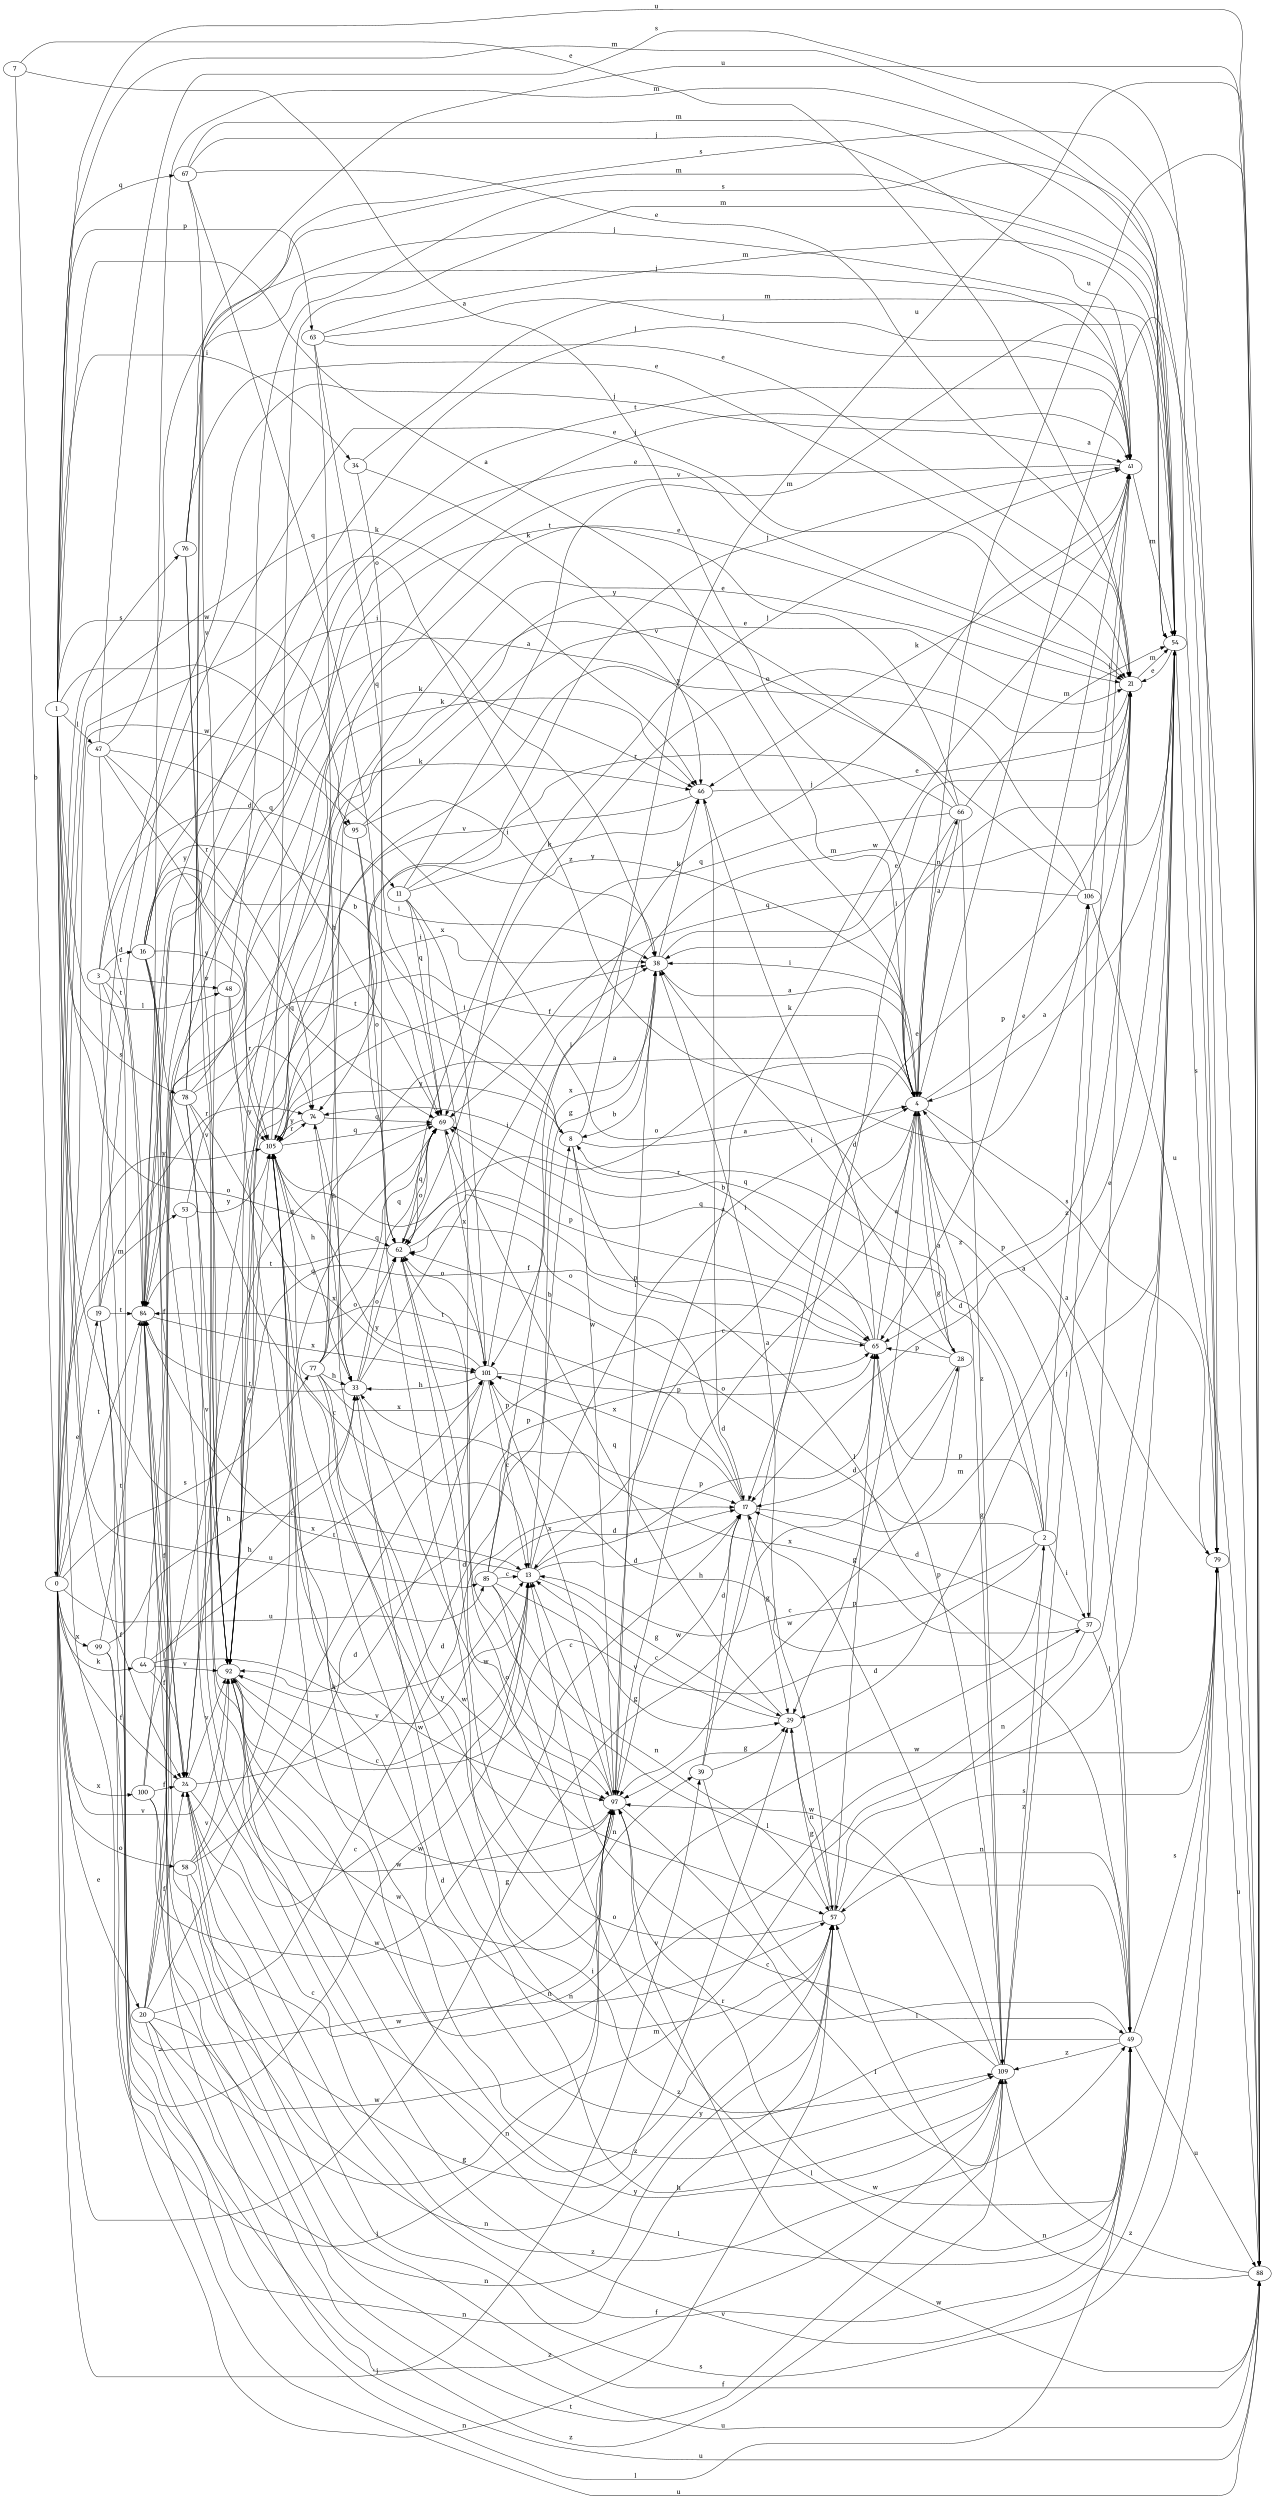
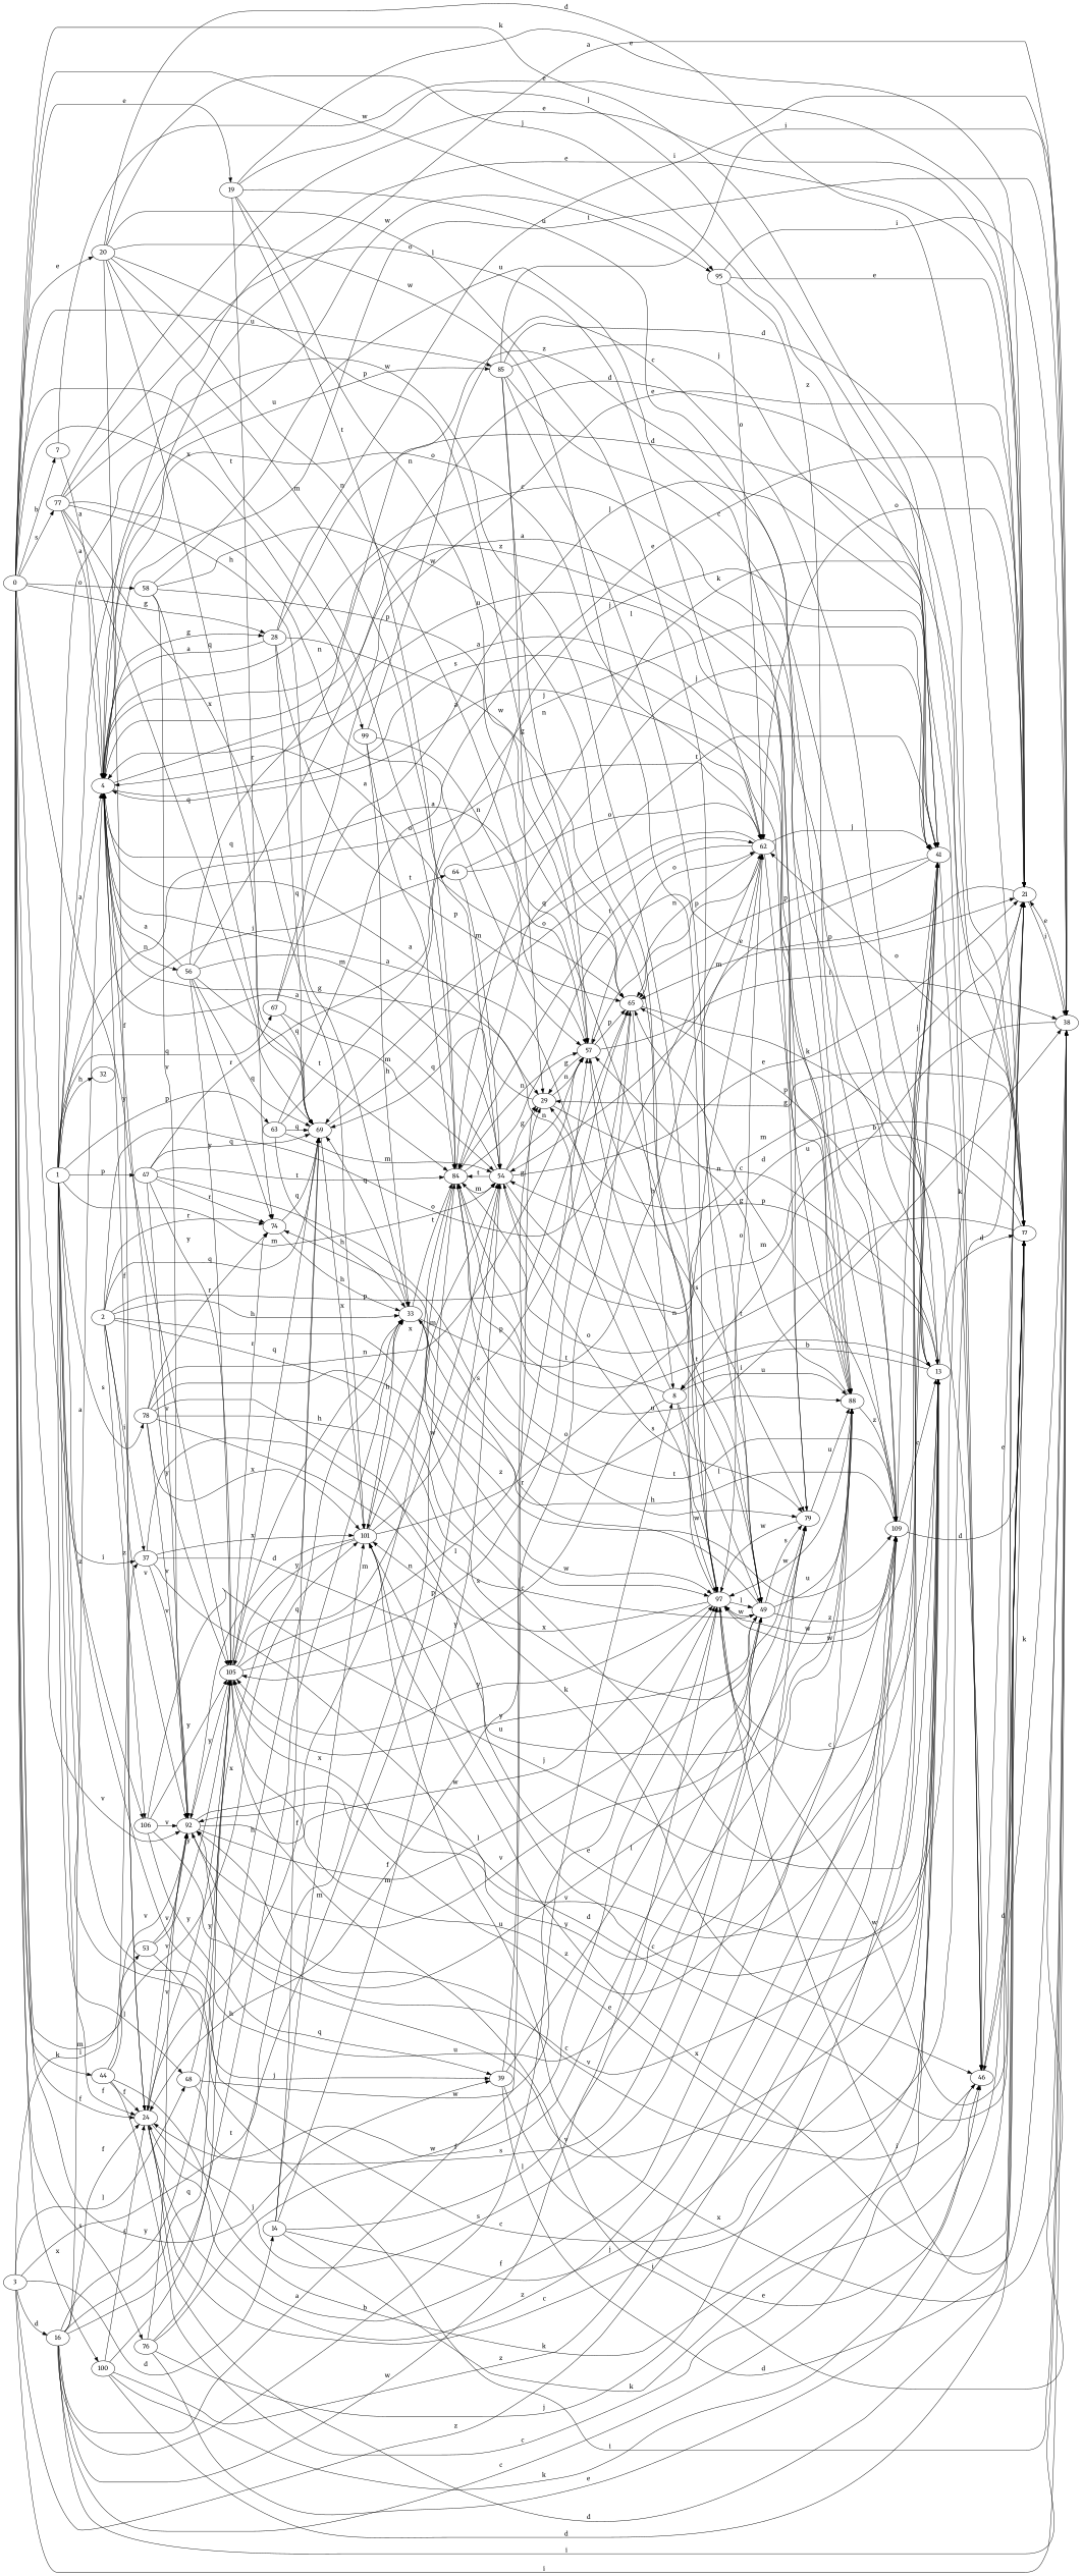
  strict digraph {
    fontname=Merriweather
    rankdir=LR
    node [fontname=Merriweather]
    edge [fontname=Merriweather]
    0
    7
    19
    20
    24
    28
    39
    44
    46
    53
    58
    76
    77
    84
    85
    92
    95
    99
    100
    105
    106
    4
    21
    88
    74
    41
    57
    54
    65
    69
    49
    97
    17
    13
    109
    79
    38
    29
    101
    62
    33
    1
-   34
+   32
+   34 [label=64]
    37
    47
    48
    63
    67
    78
-   56 [label=66]
+   56
    8
    2
    3
-   14 [label=11]
+   14
    16
-   7 -> 0 [label=b]
+   0 -> 7 [label=b]
    0 -> 19 [label=e]
    0 -> 20 [label=e]
    0 -> 24 [label=f]
    0 -> 28 [label=g]
    0 -> 39 [label=j]
    0 -> 44 [label=k]
    0 -> 46 [label=k]
    0 -> 53 [label=m]
    0 -> 58 [label=o]
    0 -> 76 [label=s]
    0 -> 77 [label=s]
    0 -> 84 [label=t]
    0 -> 85 [label=u]
    0 -> 92 [label=v]
    0 -> 95 [label=w]
    0 -> 99 [label=x]
    0 -> 100 [label=x]
    0 -> 105 [label=y]
    0 -> 106 [label=z]
    7 -> 4 [label=a]
    7 -> 21 [label=e]
    19 -> 84 [label=t]
    19 -> 21 [label=e]
    19 -> 88 [label=u]
    19 -> 74 [label=r]
    19 -> 41 [label=j]
    19 -> 57 [label=n]
    20 -> 24 [label=f]
    20 -> 41 [label=j]
    20 -> 57 [label=n]
    20 -> 54 [label=m]
    20 -> 65 [label=p]
    20 -> 69 [label=q]
    20 -> 49 [label=l]
    20 -> 97 [label=w]
    20 -> 17 [label=d]
    24 -> 92 [label=v]
    24 -> 17 [label=d]
    24 -> 13 [label=c]
    24 -> 109 [label=z]
    24 -> 79 [label=s]
    28 -> 4 [label=a]
    28 -> 65 [label=p]
    28 -> 69 [label=q]
    28 -> 97 [label=w]
    28 -> 17 [label=d]
    28 -> 38 [label=i]
    39 -> 21 [label=e]
    39 -> 49 [label=l]
    39 -> 17 [label=d]
    39 -> 29 [label=g]
    44 -> 24 [label=f]
    44 -> 46 [label=k]
    44 -> 92 [label=v]
-   44 -> 13 [label=k]
+   44 -> 13 [label=c]
    44 -> 101 [label=x]
    46 -> 92 [label=v]
    46 -> 21 [label=e]
    46 -> 17 [label=d]
    53 -> 92 [label=v]
    53 -> 105 [label=y]
    53 -> 38 [label=i]
    58 -> 92 [label=v]
    58 -> 88 [label=u]
    58 -> 65 [label=p]
    58 -> 69 [label=q]
    58 -> 97 [label=w]
    76 -> 92 [label=v]
    76 -> 21 [label=e]
    76 -> 41 [label=j]
    76 -> 54 [label=m]
    76 -> 97 [label=w]
    77 -> 4 [label=a]
    77 -> 21 [label=e]
    77 -> 57 [label=n]
    77 -> 69 [label=q]
    77 -> 97 [label=w]
    77 -> 101 [label=x]
    77 -> 62 [label=o]
    77 -> 33 [label=h]
    84 -> 24 [label=f]
    84 -> 21 [label=e]
    84 -> 88 [label=u]
    84 -> 41 [label=j]
    84 -> 57 [label=n]
    84 -> 54 [label=m]
    84 -> 101 [label=x]
    85 -> 41 [label=j]
    85 -> 57 [label=n]
    85 -> 49 [label=l]
    85 -> 17 [label=d]
    85 -> 13 [label=c]
-   85 -> 38 [label=g]
+   85 -> 38 [label=i]
    85 -> 29 [label=g]
    92 -> 105 [label=y]
    92 -> 21 [label=e]
    92 -> 49 [label=l]
    92 -> 97 [label=w]
    92 -> 13 [label=c]
    95 -> 21 [label=e]
    95 -> 109 [label=z]
    95 -> 38 [label=i]
    95 -> 62 [label=o]
    99 -> 84 [label=t]
    99 -> 57 [label=n]
    99 -> 13 [label=c]
    99 -> 33 [label=h]
    100 -> 24 [label=f]
    100 -> 46 [label=k]
    100 -> 17 [label=d]
    100 -> 109 [label=z]
    100 -> 33 [label=h]
    105 -> 74 [label=r]
    105 -> 57 [label=n]
    105 -> 54 [label=m]
    105 -> 65 [label=p]
    105 -> 69 [label=q]
    105 -> 109 [label=z]
    105 -> 38 [label=i]
    105 -> 33 [label=h]
    106 -> 92 [label=v]
    106 -> 105 [label=y]
    106 -> 88 [label=u]
    106 -> 41 [label=j]
-   106 -> 69 [label=q]
+   106 -> 39 [label=q]
    4 -> 24 [label=f]
    4 -> 28 [label=g]
    4 -> 105 [label=y]
    4 -> 21 [label=e]
    4 -> 88 [label=u]
    4 -> 13 [label=c]
    4 -> 109 [label=z]
    4 -> 79 [label=s]
    4 -> 38 [label=i]
    4 -> 29 [label=g]
    4 -> 62 [label=o]
    4 -> 56 [label=n]
    21 -> 54 [label=m]
    21 -> 65 [label=p]
    21 -> 38 [label=i]
    21 -> 62 [label=o]
    88 -> 24 [label=f]
    88 -> 4 [label=a]
    88 -> 57 [label=n]
    88 -> 97 [label=w]
    88 -> 109 [label=z]
-   74 -> 105 [label=y]
+   24 -> 105 [label=y]
    74 -> 69 [label=q]
    74 -> 33 [label=h]
    41 -> 46 [label=k]
    41 -> 84 [label=t]
    41 -> 92 [label=v]
    41 -> 54 [label=m]
    41 -> 65 [label=p]
    41 -> 97 [label=w]
    57 -> 65 [label=p]
    57 -> 79 [label=s]
    57 -> 38 [label=i]
    57 -> 29 [label=g]
    57 -> 62 [label=o]
+   54 -> 84 [label=t]
    54 -> 4 [label=a]
    54 -> 21 [label=e]
    54 -> 57 [label=n]
    54 -> 17 [label=d]
    54 -> 79 [label=s]
    54 -> 29 [label=g]
    65 -> 24 [label=f]
    65 -> 46 [label=k]
    65 -> 4 [label=a]
    65 -> 8 [label=b]
    69 -> 101 [label=x]
    69 -> 62 [label=o]
    49 -> 24 [label=f]
    49 -> 105 [label=y]
-   49 -> 4 [label=a]
+   4 -> 49 [label=a]
    49 -> 88 [label=u]
    49 -> 74 [label=r]
    49 -> 57 [label=n]
    49 -> 97 [label=w]
    49 -> 109 [label=z]
    49 -> 79 [label=s]
    97 -> 105 [label=y]
    97 -> 4 [label=a]
    97 -> 49 [label=l]
    97 -> 13 [label=c]
    97 -> 38 [label=i]
    97 -> 101 [label=x]
    97 -> 62 [label=o]
    17 -> 84 [label=t]
    17 -> 54 [label=m]
    17 -> 97 [label=w]
    17 -> 29 [label=g]
    17 -> 101 [label=x]
    17 -> 62 [label=o]
    13 -> 84 [label=t]
    13 -> 92 [label=v]
    13 -> 4 [label=a]
    13 -> 65 [label=p]
    13 -> 17 [label=d]
    13 -> 29 [label=g]
    13 -> 8 [label=b]
    109 -> 84 [label=t]
    109 -> 105 [label=y]
    109 -> 41 [label=j]
    109 -> 65 [label=p]
    109 -> 97 [label=w]
    109 -> 17 [label=d]
    109 -> 13 [label=c]
    109 -> 33 [label=h]
    79 -> 92 [label=v]
    79 -> 4 [label=a]
    79 -> 88 [label=u]
    79 -> 97 [label=w]
    38 -> 46 [label=k]
    38 -> 4 [label=a]
    38 -> 21 [label=e]
    38 -> 101 [label=x]
    38 -> 8 [label=b]
    29 -> 57 [label=n]
    29 -> 69 [label=q]
    29 -> 13 [label=c]
    101 -> 92 [label=d]
    101 -> 105 [label=y]
    101 -> 54 [label=m]
    101 -> 65 [label=p]
    101 -> 13 [label=c]
    101 -> 62 [label=o]
    101 -> 33 [label=h]
    62 -> 84 [label=t]
+   62 -> 88 [label=u]
    62 -> 41 [label=j]
    62 -> 57 [label=n]
    62 -> 65 [label=p]
    62 -> 69 [label=q]
    33 -> 84 [label=t]
    33 -> 69 [label=q]
    33 -> 97 [label=w]
    33 -> 38 [label=i]
    33 -> 62 [label=o]
    1 -> 24 [label=f]
    1 -> 39 [label=j]
    1 -> 85 [label=u]
    1 -> 95 [label=w]
    1 -> 4 [label=a]
    1 -> 88 [label=u]
    1 -> 54 [label=m]
    1 -> 13 [label=c]
    1 -> 62 [label=o]
+   1 -> 32 [label=h]
    1 -> 34 [label=i]
    1 -> 37 [label=i]
-   1 -> 47 [label=l]
+   1 -> 47 [label=p]
    1 -> 48 [label=l]
    1 -> 63 [label=p]
    1 -> 67 [label=q]
    1 -> 78 [label=s]
    34 -> 46 [label=k]
    34 -> 54 [label=m]
    34 -> 62 [label=o]
    37 -> 92 [label=v]
    37 -> 21 [label=e]
    37 -> 49 [label=l]
    37 -> 17 [label=d]
    37 -> 101 [label=x]
    47 -> 84 [label=t]
    47 -> 105 [label=y]
    47 -> 74 [label=r]
    47 -> 41 [label=j]
    47 -> 69 [label=q]
    47 -> 79 [label=s]
    48 -> 105 [label=y]
    48 -> 97 [label=w]
    48 -> 79 [label=s]
    63 -> 21 [label=e]
    63 -> 41 [label=j]
    63 -> 54 [label=m]
    63 -> 69 [label=q]
    63 -> 33 [label=h]
-   67 -> 92 [label=v]
+   47 -> 92 [label=v]
    67 -> 21 [label=e]
    67 -> 41 [label=j]
    67 -> 54 [label=m]
    67 -> 69 [label=q]
    78 -> 46 [label=k]
    78 -> 92 [label=v]
    78 -> 88 [label=u]
    78 -> 74 [label=r]
    78 -> 57 [label=n]
    78 -> 97 [label=w]
    78 -> 79 [label=s]
    78 -> 101 [label=x]
    56 -> 84 [label=t]
    56 -> 105 [label=y]
    56 -> 4 [label=a]
    56 -> 74 [label=r]
    56 -> 54 [label=m]
    56 -> 69 [label=q]
    56 -> 17 [label=d]
    56 -> 109 [label=z]
    8 -> 84 [label=t]
    8 -> 105 [label=y]
    8 -> 4 [label=a]
    8 -> 88 [label=u]
    8 -> 49 [label=l]
    8 -> 97 [label=w]
    2 -> 92 [label=v]
    2 -> 106 [label=z]
    2 -> 74 [label=r]
    2 -> 65 [label=p]
    2 -> 69 [label=q]
    2 -> 13 [label=c]
-   109 -> 2 [label=z]
+   2 -> 109 [label=z]
    2 -> 62 [label=o]
    2 -> 33 [label=h]
    2 -> 37 [label=i]
    3 -> 84 [label=t]
    3 -> 109 [label=z]
    3 -> 38 [label=i]
    3 -> 37 [label=i]
    3 -> 48 [label=l]
    3 -> 14 [label=d]
    3 -> 16 [label=d]
    14 -> 46 [label=k]
    14 -> 41 [label=j]
    14 -> 54 [label=m]
    14 -> 69 [label=q]
    14 -> 49 [label=l]
    14 -> 101 [label=x]
    16 -> 24 [label=f]
    16 -> 105 [label=y]
    16 -> 4 [label=a]
    16 -> 69 [label=q]
    16 -> 97 [label=w]
    16 -> 13 [label=c]
    16 -> 38 [label=i]
-   16 -> 29 [label=g]
+   16 -> 29 [label=a]
+   16 -> 33 [label=h]
    16 -> 8 [label=b]
  }
